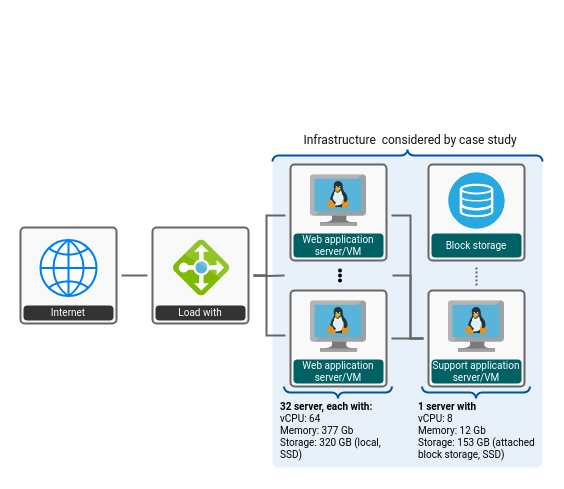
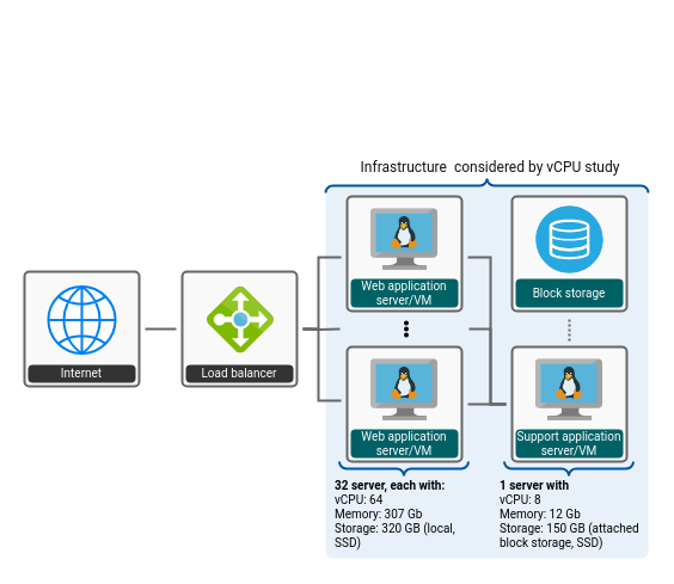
  <mxCell id="0" />
  <mxCell id="1" parent="0" />
  <mxCell id="2" value="" style="rounded=1;whiteSpace=wrap;html=1;pointerEvents=0;fontFamily=Roboto;fontSource=https%3A%2F%2Ffonts.google.com%2Fspecimen%2FRoboto;fontSize=12;fontColor=#111111;fillColor=#E8F1FA;gradientColor=none;strokeColor=none;absoluteArcSize=1;arcSize=12;fillStyle=auto;" vertex="1" parent="1"><mxGeometry x="272" y="155" width="270" height="312" as="geometry" /></mxCell>
  <mxCell id="3" value="" style="labelPosition=right;align=left;strokeWidth=2;shape=mxgraph.mockup.markup.curlyBrace;html=1;shadow=0;dashed=0;strokeColor=#00549F;direction=south;fontFamily=Libertinus Sans;fontSize=9.96;startSize=6;rotation=90;" vertex="1" parent="1"><mxGeometry x="331.5" y="338" width="12" height="108" as="geometry" /></mxCell>
- <mxCell id="4" value="&lt;b style=&quot;font-size: 10px;&quot;&gt;32 server, each with:&lt;/b&gt;&lt;br style=&quot;font-size: 10px;&quot;&gt;vCPU: 64&lt;br style=&quot;font-size: 10px;&quot;&gt;Memory: 377 Gb&lt;br style=&quot;font-size: 10px;&quot;&gt;Storage: 320 GB (local, SSD)" style="text;html=1;strokeColor=none;fillColor=none;align=left;verticalAlign=top;whiteSpace=wrap;rounded=0;fontSize=10;fontFamily=Roboto;fontSource=https%3A%2F%2Ffonts.google.com%2Fspecimen%2FRoboto;spacingTop=-4;" vertex="1" parent="1"><mxGeometry x="278" y="398" width="120" height="66" as="geometry" /></mxCell>
+ <mxCell id="4" value="&lt;b style=&quot;font-size: 10px;&quot;&gt;32 server, each with:&lt;/b&gt;&lt;br style=&quot;font-size: 10px;&quot;&gt;vCPU: 64&lt;br style=&quot;font-size: 10px;&quot;&gt;Memory: 307 Gb&lt;br style=&quot;font-size: 10px;&quot;&gt;Storage: 320 GB (local, SSD)" style="text;html=1;strokeColor=none;fillColor=none;align=left;verticalAlign=top;whiteSpace=wrap;rounded=0;fontSize=10;fontFamily=Roboto;fontSource=https%3A%2F%2Ffonts.google.com%2Fspecimen%2FRoboto;spacingTop=-4;" vertex="1" parent="1"><mxGeometry x="278" y="398" width="120" height="66" as="geometry" /></mxCell>
  <mxCell id="5" value="" style="endArrow=none;html=1;rounded=0;strokeColor=#666666;fontFamily=Roboto;fontSource=https%3A%2F%2Ffonts.google.com%2Fspecimen%2FRoboto;fontSize=9.96;startSize=9;sourcePerimeterSpacing=5;targetPerimeterSpacing=5;jumpStyle=none;startArrow=none;startFill=0;endFill=0;endSize=5;strokeWidth=2;" edge="1" parent="1" source="7" target="11"><mxGeometry width="50" height="50" relative="1" as="geometry"><mxPoint x="98" y="243" as="sourcePoint" /><mxPoint x="147" y="275" as="targetPoint" /></mxGeometry></mxCell>
  <mxCell id="6" value="" style="endArrow=none;html=1;rounded=0;strokeColor=#666666;fontFamily=Roboto;fontSource=https%3A%2F%2Ffonts.google.com%2Fspecimen%2FRoboto;fontSize=9.96;startSize=9;sourcePerimeterSpacing=5;targetPerimeterSpacing=5;jumpStyle=none;startArrow=none;startFill=0;edgeStyle=orthogonalEdgeStyle;endFill=0;endSize=5;strokeWidth=2;" edge="1" parent="1" source="11" target="22"><mxGeometry width="50" height="50" relative="1" as="geometry"><mxPoint x="200" y="222" as="sourcePoint" /><mxPoint x="279" y="203" as="targetPoint" /><Array as="points"><mxPoint x="266" y="275" /><mxPoint x="266" y="215" /></Array></mxGeometry></mxCell>
  <mxCell id="7" value="" style="whiteSpace=wrap;html=1;strokeWidth=2;fontFamily=Roboto;fontSource=https%3A%2F%2Ffonts.google.com%2Fspecimen%2FRoboto;fontSize=9.96;startSize=6;strokeColor=#666666;fillColor=#F9F9F9;rounded=1;absoluteArcSize=1;arcSize=8;container=1;collapsible=0;" vertex="1" parent="1"><mxGeometry x="20" y="227" width="96" height="96" as="geometry" /></mxCell>
  <mxCell id="8" value="" style="rounded=0;whiteSpace=wrap;html=1;pointerEvents=0;fontFamily=Roboto;fontSource=https%3A%2F%2Ffonts.google.com%2Fspecimen%2FRoboto;fontSize=10;fontColor=#FFFFFF;fillColor=#F9F9F9;gradientColor=none;strokeColor=none;container=1;dropTarget=1;collapsible=0;connectable=0;allowArrows=0;resizable=0;deletable=0;rotatable=0;movable=0;" vertex="1" parent="7"><mxGeometry x="3" y="3" width="90" height="75" as="geometry" /></mxCell>
  <mxCell id="9" value="" style="html=1;verticalLabelPosition=bottom;align=center;labelBackgroundColor=#ffffff;verticalAlign=top;strokeWidth=2;strokeColor=#0080F0;shadow=0;dashed=0;shape=mxgraph.ios7.icons.globe;fontFamily=Roboto;fontSource=https%3A%2F%2Ffonts.google.com%2Fspecimen%2FRoboto;fontSize=9.96;startSize=6;points=[[1,0.5,0,0,0]];aspect=fixed;" vertex="1" parent="8"><mxGeometry x="17" y="9.5" width="56" height="56" as="geometry" /></mxCell>
  <mxCell id="10" value="Internet" style="rounded=1;whiteSpace=wrap;html=1;pointerEvents=0;fontFamily=Roboto;fontSize=10;fontColor=#FFFFFF;fillColor=#333333;gradientColor=none;fontSource=https%3A%2F%2Ffonts.google.com%2Fspecimen%2FRoboto;absoluteArcSize=1;arcSize=8;strokeColor=none;spacingTop=-1;deletable=0;rotatable=0;resizable=0;movable=0;allowArrows=0;connectable=0;" vertex="1" parent="7"><mxGeometry x="3" y="78" width="90" height="15" as="geometry" /></mxCell>
  <mxCell id="11" value="" style="whiteSpace=wrap;html=1;strokeWidth=2;fontFamily=Roboto;fontSource=https%3A%2F%2Ffonts.google.com%2Fspecimen%2FRoboto;fontSize=9.96;startSize=6;strokeColor=#666666;fillColor=#F9F9F9;rounded=1;absoluteArcSize=1;arcSize=8;container=1;collapsible=0;" vertex="1" parent="1"><mxGeometry x="152" y="227" width="96" height="96" as="geometry" /></mxCell>
  <mxCell id="12" value="" style="rounded=0;whiteSpace=wrap;html=1;pointerEvents=0;fontFamily=Roboto;fontSource=https%3A%2F%2Ffonts.google.com%2Fspecimen%2FRoboto;fontSize=10;fontColor=#FFFFFF;fillColor=#F9F9F9;gradientColor=none;strokeColor=none;container=1;dropTarget=1;collapsible=0;connectable=0;allowArrows=0;resizable=0;deletable=0;rotatable=0;movable=0;cloneable=1;" vertex="1" parent="11"><mxGeometry x="3" y="3" width="90" height="75" as="geometry" /></mxCell>
  <mxCell id="13" value="" style="sketch=0;aspect=fixed;html=1;points=[[0,0.5,0,0,0],[0.5,0,0,0,0],[0.5,1,0,0,0],[1,0.5,0,0,0]];align=center;image;fontSize=12;image=img/lib/mscae/Load_Balancer_feature.svg;dashed=1;strokeWidth=2;fontFamily=Roboto;fontSource=https%3A%2F%2Ffonts.google.com%2Fspecimen%2FRoboto;startSize=6;rotation=90;allowArrows=0;connectable=0;" vertex="1" parent="12"><mxGeometry x="17" y="9.5" width="56" height="56" as="geometry" /></mxCell>
- <mxCell id="14" value="Load with" style="rounded=1;whiteSpace=wrap;html=1;pointerEvents=0;fontFamily=Roboto;fontSize=10;fontColor=#FFFFFF;fillColor=#333333;gradientColor=none;fontSource=https%3A%2F%2Ffonts.google.com%2Fspecimen%2FRoboto;absoluteArcSize=1;arcSize=8;strokeColor=none;spacingTop=-1;deletable=0;rotatable=0;resizable=0;movable=0;allowArrows=0;connectable=0;" vertex="1" parent="11"><mxGeometry x="3" y="78" width="90" height="15" as="geometry" /></mxCell>
+ <mxCell id="14" value="Load balancer" style="rounded=1;whiteSpace=wrap;html=1;pointerEvents=0;fontFamily=Roboto;fontSize=10;fontColor=#FFFFFF;fillColor=#333333;gradientColor=none;fontSource=https%3A%2F%2Ffonts.google.com%2Fspecimen%2FRoboto;absoluteArcSize=1;arcSize=8;strokeColor=none;spacingTop=-1;deletable=0;rotatable=0;resizable=0;movable=0;allowArrows=0;connectable=0;" vertex="1" parent="11"><mxGeometry x="3" y="78" width="90" height="15" as="geometry" /></mxCell>
  <mxCell id="15" value="" style="endArrow=none;html=1;rounded=0;strokeColor=#666666;fontFamily=Roboto;fontSource=https%3A%2F%2Ffonts.google.com%2Fspecimen%2FRoboto;fontSize=9.96;startSize=9;sourcePerimeterSpacing=5;targetPerimeterSpacing=5;jumpStyle=none;startArrow=none;startFill=0;edgeStyle=orthogonalEdgeStyle;endFill=0;endSize=5;strokeWidth=2;" edge="1" parent="1" source="11"><mxGeometry width="50" height="50" relative="1" as="geometry"><mxPoint x="256" y="278" as="sourcePoint" /><mxPoint x="285" y="335" as="targetPoint" /><Array as="points"><mxPoint x="266" y="275" /><mxPoint x="266" y="335" /></Array></mxGeometry></mxCell>
  <mxCell id="16" value="" style="whiteSpace=wrap;html=1;strokeWidth=2;fontFamily=Roboto;fontSource=https%3A%2F%2Ffonts.google.com%2Fspecimen%2FRoboto;fontSize=9.96;startSize=6;strokeColor=#666666;fillColor=#F9F9F9;rounded=1;absoluteArcSize=1;arcSize=8;container=1;collapsible=0;" vertex="1" parent="1"><mxGeometry x="428" y="290" width="96" height="96" as="geometry" /></mxCell>
  <mxCell id="17" value="" style="rounded=0;whiteSpace=wrap;html=1;pointerEvents=0;fontFamily=Roboto;fontSource=https%3A%2F%2Ffonts.google.com%2Fspecimen%2FRoboto;fontSize=10;fontColor=#FFFFFF;fillColor=#F9F9F9;gradientColor=none;strokeColor=none;container=1;dropTarget=1;collapsible=0;connectable=0;allowArrows=0;resizable=1;deletable=0;rotatable=0;movable=0;cloneable=1;recursiveResize=0;" vertex="1" parent="16"><mxGeometry x="3" y="3" width="90" height="66" as="geometry" /></mxCell>
  <mxCell id="18" value="" style="sketch=0;aspect=fixed;html=1;points=[];align=center;image;fontSize=12;image=img/lib/mscae/VM_Linux.svg;dashed=1;fontFamily=Libertinus Sans;startSize=6;" vertex="1" parent="17"><mxGeometry x="17" y="7.24" width="56" height="51.52" as="geometry" /></mxCell>
  <mxCell id="19" value="Support application server/VM" style="rounded=1;whiteSpace=wrap;html=1;pointerEvents=0;fontFamily=Roboto;fontSize=10;fontColor=#FFFFFF;fillColor=#006165;gradientColor=none;fontSource=https%3A%2F%2Ffonts.google.com%2Fspecimen%2FRoboto;absoluteArcSize=1;arcSize=8;strokeColor=none;spacingTop=-1;deletable=0;rotatable=0;resizable=1;movable=0;allowArrows=0;connectable=0;" vertex="1" parent="16"><mxGeometry x="3" y="69" width="90" height="24" as="geometry" /></mxCell>
  <mxCell id="20" value="" style="endArrow=none;html=1;rounded=0;strokeColor=#666666;fontFamily=Roboto;fontSource=https%3A%2F%2Ffonts.google.com%2Fspecimen%2FRoboto;fontSize=9.96;startSize=9;sourcePerimeterSpacing=5;targetPerimeterSpacing=5;jumpStyle=none;startArrow=none;startFill=0;edgeStyle=orthogonalEdgeStyle;endFill=0;endSize=5;strokeWidth=2;" edge="1" parent="1" source="26" target="16"><mxGeometry width="50" height="50" relative="1" as="geometry"><mxPoint x="256" y="278" as="sourcePoint" /><mxPoint x="288" y="338" as="targetPoint" /><Array as="points"><mxPoint x="404" y="338" /><mxPoint x="404" y="338" /></Array></mxGeometry></mxCell>
  <mxCell id="21" value="" style="rounded=1;whiteSpace=wrap;html=1;pointerEvents=0;fontFamily=Roboto;fontSource=https%3A%2F%2Ffonts.google.com%2Fspecimen%2FRoboto;fontSize=10;fontColor=#FFFFFF;fillColor=none;gradientColor=none;container=1;collapsible=0;arcSize=8;absoluteArcSize=1;recursiveResize=0;strokeColor=none;strokeWidth=2;" vertex="1" parent="1"><mxGeometry x="284" y="161" width="108" height="228" as="geometry" /></mxCell>
  <mxCell id="22" value="" style="whiteSpace=wrap;html=1;strokeWidth=2;fontFamily=Roboto;fontSource=https%3A%2F%2Ffonts.google.com%2Fspecimen%2FRoboto;fontSize=9.96;startSize=6;strokeColor=#666666;fillColor=#F9F9F9;rounded=1;absoluteArcSize=1;arcSize=8;container=1;collapsible=0;" vertex="1" parent="21"><mxGeometry x="6" y="3" width="96" height="96" as="geometry" /></mxCell>
  <mxCell id="23" value="" style="rounded=0;whiteSpace=wrap;html=1;pointerEvents=0;fontFamily=Roboto;fontSource=https%3A%2F%2Ffonts.google.com%2Fspecimen%2FRoboto;fontSize=10;fontColor=#FFFFFF;fillColor=#F9F9F9;gradientColor=none;strokeColor=none;container=1;dropTarget=1;collapsible=0;connectable=0;allowArrows=0;resizable=1;deletable=0;rotatable=0;movable=0;cloneable=1;recursiveResize=0;" vertex="1" parent="22"><mxGeometry x="3" y="3" width="90" height="66" as="geometry" /></mxCell>
  <mxCell id="24" value="" style="sketch=0;aspect=fixed;html=1;points=[];align=center;image;fontSize=12;image=img/lib/mscae/VM_Linux.svg;dashed=1;fontFamily=Libertinus Sans;startSize=6;" vertex="1" parent="23"><mxGeometry x="17" y="7.24" width="56" height="51.52" as="geometry" /></mxCell>
  <mxCell id="25" value="Web application server/VM" style="rounded=1;whiteSpace=wrap;html=1;pointerEvents=0;fontFamily=Roboto;fontSize=10;fontColor=#FFFFFF;fillColor=#006165;gradientColor=none;fontSource=https%3A%2F%2Ffonts.google.com%2Fspecimen%2FRoboto;absoluteArcSize=1;arcSize=8;strokeColor=none;spacingTop=-1;deletable=0;rotatable=0;resizable=1;movable=0;allowArrows=0;connectable=0;" vertex="1" parent="22"><mxGeometry x="3" y="69" width="90" height="24" as="geometry" /></mxCell>
  <mxCell id="26" value="" style="whiteSpace=wrap;html=1;strokeWidth=2;fontFamily=Roboto;fontSource=https%3A%2F%2Ffonts.google.com%2Fspecimen%2FRoboto;fontSize=9.96;startSize=6;strokeColor=#666666;fillColor=#F9F9F9;rounded=1;absoluteArcSize=1;arcSize=8;container=1;collapsible=0;" vertex="1" parent="21"><mxGeometry x="6" y="129" width="96" height="96" as="geometry" /></mxCell>
  <mxCell id="27" value="" style="rounded=0;whiteSpace=wrap;html=1;pointerEvents=0;fontFamily=Roboto;fontSource=https%3A%2F%2Ffonts.google.com%2Fspecimen%2FRoboto;fontSize=10;fontColor=#FFFFFF;fillColor=#F9F9F9;gradientColor=none;strokeColor=none;container=1;dropTarget=1;collapsible=0;connectable=0;allowArrows=0;resizable=1;deletable=0;rotatable=0;movable=0;cloneable=1;recursiveResize=0;" vertex="1" parent="26"><mxGeometry x="3" y="3" width="90" height="66" as="geometry" /></mxCell>
  <mxCell id="28" value="" style="sketch=0;aspect=fixed;html=1;points=[];align=center;image;fontSize=12;image=img/lib/mscae/VM_Linux.svg;dashed=1;fontFamily=Libertinus Sans;startSize=6;" vertex="1" parent="27"><mxGeometry x="17" y="7.24" width="56" height="51.52" as="geometry" /></mxCell>
  <mxCell id="29" value="Web application server/VM" style="rounded=1;whiteSpace=wrap;html=1;pointerEvents=0;fontFamily=Roboto;fontSize=10;fontColor=#FFFFFF;fillColor=#006165;gradientColor=none;fontSource=https%3A%2F%2Ffonts.google.com%2Fspecimen%2FRoboto;absoluteArcSize=1;arcSize=8;strokeColor=none;spacingTop=-1;deletable=0;rotatable=0;resizable=1;movable=0;allowArrows=0;connectable=0;" vertex="1" parent="26"><mxGeometry x="3" y="69" width="90" height="24" as="geometry" /></mxCell>
  <mxCell id="30" value="" style="group" vertex="1" connectable="0" parent="21"><mxGeometry x="53.5" y="107" width="4" height="14" as="geometry" /></mxCell>
  <mxCell id="31" value="" style="ellipse;whiteSpace=wrap;html=1;pointerEvents=0;fontFamily=Roboto;fontSource=https%3A%2F%2Ffonts.google.com%2Fspecimen%2FRoboto;fontSize=10;fontColor=#FFFFFF;fillColor=#000000;gradientColor=none;strokeColor=none;aspect=fixed;" vertex="1" parent="30"><mxGeometry width="4" height="4" as="geometry" /></mxCell>
  <mxCell id="32" value="" style="ellipse;whiteSpace=wrap;html=1;pointerEvents=0;fontFamily=Roboto;fontSource=https%3A%2F%2Ffonts.google.com%2Fspecimen%2FRoboto;fontSize=10;fontColor=#FFFFFF;fillColor=#000000;gradientColor=none;strokeColor=none;aspect=fixed;" vertex="1" parent="30"><mxGeometry y="5" width="4" height="4" as="geometry" /></mxCell>
  <mxCell id="33" value="" style="ellipse;whiteSpace=wrap;html=1;pointerEvents=0;fontFamily=Roboto;fontSource=https%3A%2F%2Ffonts.google.com%2Fspecimen%2FRoboto;fontSize=10;fontColor=#FFFFFF;fillColor=#000000;gradientColor=none;strokeColor=none;aspect=fixed;" vertex="1" parent="30"><mxGeometry y="10" width="4" height="4" as="geometry" /></mxCell>
  <mxCell id="34" value="" style="endArrow=none;html=1;rounded=0;strokeColor=#666666;fontFamily=Roboto;fontSource=https%3A%2F%2Ffonts.google.com%2Fspecimen%2FRoboto;fontSize=9.96;startSize=9;sourcePerimeterSpacing=5;targetPerimeterSpacing=5;jumpStyle=none;startArrow=none;startFill=0;edgeStyle=orthogonalEdgeStyle;endFill=0;endSize=5;strokeWidth=2;" edge="1" parent="1" source="22" target="16"><mxGeometry width="50" height="50" relative="1" as="geometry"><mxPoint x="394" y="338" as="sourcePoint" /><mxPoint x="426" y="278" as="targetPoint" /><Array as="points"><mxPoint x="410" y="215" /><mxPoint x="410" y="338" /></Array></mxGeometry></mxCell>
  <mxCell id="35" value="" style="endArrow=none;html=1;rounded=0;strokeColor=#666666;fontFamily=Roboto;fontSource=https%3A%2F%2Ffonts.google.com%2Fspecimen%2FRoboto;fontSize=9.96;startSize=9;sourcePerimeterSpacing=5;targetPerimeterSpacing=5;jumpStyle=none;startArrow=none;startFill=0;edgeStyle=orthogonalEdgeStyle;endFill=0;endSize=5;strokeWidth=2;exitX=1;exitY=0.5;exitDx=0;exitDy=0;" edge="1" parent="1" source="21" target="16"><mxGeometry width="50" height="50" relative="1" as="geometry"><mxPoint x="394" y="218" as="sourcePoint" /><mxPoint x="426" y="278" as="targetPoint" /><Array as="points"><mxPoint x="410" y="275" /><mxPoint x="410" y="338" /></Array></mxGeometry></mxCell>
  <mxCell id="36" value="" style="endArrow=none;html=1;rounded=0;strokeColor=#666666;fontFamily=Roboto;fontSource=https%3A%2F%2Ffonts.google.com%2Fspecimen%2FRoboto;fontSize=9.96;startSize=9;sourcePerimeterSpacing=5;targetPerimeterSpacing=5;jumpStyle=none;startArrow=none;startFill=0;edgeStyle=orthogonalEdgeStyle;endFill=0;endSize=5;strokeWidth=2;" edge="1" parent="1" target="11"><mxGeometry width="50" height="50" relative="1" as="geometry"><mxPoint x="284" y="275" as="sourcePoint" /><mxPoint x="426" y="278" as="targetPoint" /><Array as="points" /></mxGeometry></mxCell>
  <mxCell id="37" value="" style="labelPosition=right;align=left;strokeWidth=2;shape=mxgraph.mockup.markup.curlyBrace;html=1;shadow=0;dashed=0;strokeColor=#00549F;direction=south;fontFamily=Libertinus Sans;fontSize=9.96;startSize=6;rotation=90;" vertex="1" parent="1"><mxGeometry x="469.5" y="338" width="12" height="108" as="geometry" /></mxCell>
- <mxCell id="38" value="&lt;b style=&quot;font-size: 10px;&quot;&gt;1 server with&lt;/b&gt;&lt;br style=&quot;font-size: 10px;&quot;&gt;vCPU: 8&lt;br style=&quot;font-size: 10px;&quot;&gt;Memory: 12 Gb&lt;br style=&quot;font-size: 10px;&quot;&gt;Storage: 153 GB (attached block storage, SSD)" style="text;html=1;strokeColor=none;fillColor=none;align=left;verticalAlign=top;whiteSpace=wrap;rounded=0;fontSize=10;fontFamily=Roboto;fontSource=https%3A%2F%2Ffonts.google.com%2Fspecimen%2FRoboto;spacingTop=-4;" vertex="1" parent="1"><mxGeometry x="416" y="398" width="120" height="54" as="geometry" /></mxCell>
+ <mxCell id="38" value="&lt;b style=&quot;font-size: 10px;&quot;&gt;1 server with&lt;/b&gt;&lt;br style=&quot;font-size: 10px;&quot;&gt;vCPU: 8&lt;br style=&quot;font-size: 10px;&quot;&gt;Memory: 12 Gb&lt;br style=&quot;font-size: 10px;&quot;&gt;Storage: 150 GB (attached block storage, SSD)" style="text;html=1;strokeColor=none;fillColor=none;align=left;verticalAlign=top;whiteSpace=wrap;rounded=0;fontSize=10;fontFamily=Roboto;fontSource=https%3A%2F%2Ffonts.google.com%2Fspecimen%2FRoboto;spacingTop=-4;" vertex="1" parent="1"><mxGeometry x="416" y="398" width="120" height="54" as="geometry" /></mxCell>
  <mxCell id="39" value="" style="labelPosition=right;align=left;strokeWidth=2;shape=mxgraph.mockup.markup.curlyBrace;html=1;shadow=0;dashed=0;strokeColor=#00549F;direction=south;fontFamily=Libertinus Sans;fontSize=9.96;startSize=6;rotation=-90;fillColor=none;" vertex="1" parent="1"><mxGeometry x="401" y="20" width="12" height="270" as="geometry" /></mxCell>
- <mxCell id="40" value="Infrastructure&amp;nbsp; considered by case study" style="text;html=1;strokeColor=none;fillColor=none;align=center;verticalAlign=middle;whiteSpace=wrap;rounded=0;fontSize=12;fontFamily=Roboto;fontColor=#111111;" vertex="1" parent="1"><mxGeometry x="284" y="131" width="252" height="18" as="geometry" /></mxCell>
+ <mxCell id="40" value="Infrastructure&amp;nbsp; considered by vCPU study" style="text;html=1;strokeColor=none;fillColor=none;align=center;verticalAlign=middle;whiteSpace=wrap;rounded=0;fontSize=12;fontFamily=Roboto;fontColor=#111111;" vertex="1" parent="1"><mxGeometry x="284" y="131" width="252" height="18" as="geometry" /></mxCell>
  <mxCell id="41" value="" style="whiteSpace=wrap;html=1;strokeWidth=2;fontFamily=Roboto;fontSource=https%3A%2F%2Ffonts.google.com%2Fspecimen%2FRoboto;fontSize=9.96;startSize=6;strokeColor=#666666;fillColor=#F9F9F9;rounded=1;absoluteArcSize=1;arcSize=8;container=1;collapsible=0;" vertex="1" parent="1"><mxGeometry x="428" y="164" width="96" height="96" as="geometry" /></mxCell>
  <mxCell id="42" value="" style="rounded=0;whiteSpace=wrap;html=1;pointerEvents=0;fontFamily=Roboto;fontSource=https%3A%2F%2Ffonts.google.com%2Fspecimen%2FRoboto;fontSize=10;fontColor=#FFFFFF;fillColor=#F9F9F9;gradientColor=none;strokeColor=none;container=1;dropTarget=1;collapsible=0;connectable=0;allowArrows=0;resizable=1;deletable=0;rotatable=0;movable=0;cloneable=1;recursiveResize=0;" vertex="1" parent="41"><mxGeometry x="3" y="3" width="90" height="66" as="geometry" /></mxCell>
  <mxCell id="43" value="" style="fillColor=#28A8E0;verticalLabelPosition=bottom;sketch=0;html=1;strokeColor=#ffffff;verticalAlign=top;align=center;points=[[0.145,0.145,0],[0.5,0,0],[0.855,0.145,0],[1,0.5,0],[0.855,0.855,0],[0.5,1,0],[0.145,0.855,0],[0,0.5,0]];pointerEvents=1;shape=mxgraph.cisco_safe.compositeIcon;bgIcon=ellipse;resIcon=mxgraph.cisco_safe.capability.storage;fontFamily=Roboto;fontSource=https%3A%2F%2Ffonts.google.com%2Fspecimen%2FRoboto;fontSize=10;fontColor=#111111;aspect=fixed;" vertex="1" parent="42"><mxGeometry x="17" y="5" width="56" height="56" as="geometry" /></mxCell>
  <mxCell id="44" value="Block storage" style="rounded=1;whiteSpace=wrap;html=1;pointerEvents=0;fontFamily=Roboto;fontSize=10;fontColor=#FFFFFF;fillColor=#006165;gradientColor=none;fontSource=https%3A%2F%2Ffonts.google.com%2Fspecimen%2FRoboto;absoluteArcSize=1;arcSize=8;strokeColor=none;spacingTop=-1;deletable=0;rotatable=0;resizable=1;movable=0;allowArrows=0;connectable=0;" vertex="1" parent="41"><mxGeometry x="3" y="69" width="90" height="24" as="geometry" /></mxCell>
  <mxCell id="45" value="" style="endArrow=none;html=1;rounded=0;strokeColor=#666666;fontFamily=Roboto;fontSource=https%3A%2F%2Ffonts.google.com%2Fspecimen%2FRoboto;fontSize=9.96;startSize=9;sourcePerimeterSpacing=5;targetPerimeterSpacing=5;jumpStyle=none;startArrow=none;startFill=0;edgeStyle=orthogonalEdgeStyle;endFill=0;endSize=5;strokeWidth=2;dashed=1;dashPattern=1 1;" edge="1" parent="1" source="16" target="41"><mxGeometry width="50" height="50" relative="1" as="geometry"><mxPoint x="395" y="278" as="sourcePoint" /><mxPoint x="425.5" y="338" as="targetPoint" /><Array as="points"><mxPoint x="476" y="278" /><mxPoint x="476" y="278" /></Array></mxGeometry></mxCell>
